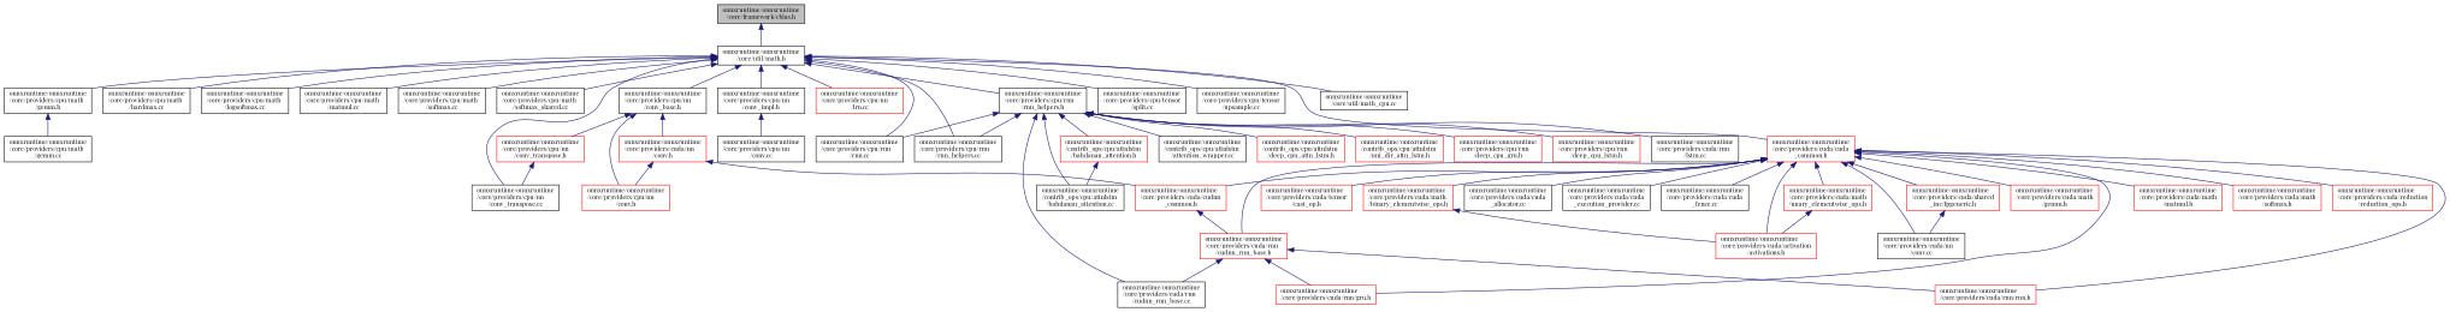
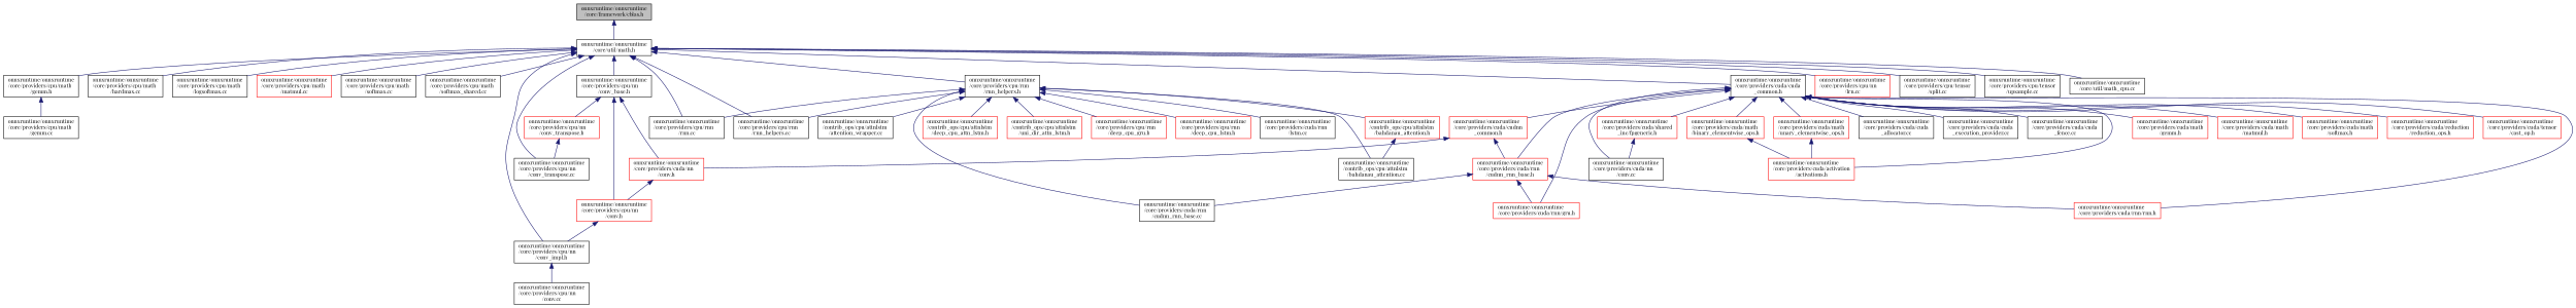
  digraph {
    fontname="Playfair Display"
    node [color=black fillcolor=white fontname="Playfair Display" fontsize=10 shape=record style=filled]
    edge [color=midnightblue dir=back fontname="Playfair Display" fontsize=10 labelfontname=Helvetica labelfontsize=10 style=solid]
    n1 [fillcolor=grey75 fontcolor=black height=0.2 label="onnxruntime/onnxruntime\l/core/framework/cblas.h" width=0.4]
    n2 [height=0.2 label="onnxruntime/onnxruntime\l/core/util/math.h" width=0.4]
    n3 [height=0.2 label="onnxruntime/onnxruntime\l/core/providers/cpu/math\l/gemm.h" width=0.4]
    n4 [height=0.2 label="onnxruntime/onnxruntime\l/core/providers/cpu/math\l/hardmax.cc" width=0.4]
    n5 [height=0.2 label="onnxruntime/onnxruntime\l/core/providers/cpu/math\l/logsoftmax.cc" width=0.4]
-   n6 [height=0.2 label="onnxruntime/onnxruntime\l/core/providers/cpu/math\l/matmul.cc" width=0.4]
+   n6 [color=red height=0.2 label="onnxruntime/onnxruntime\l/core/providers/cpu/math\l/matmul.cc" width=0.4]
    n7 [height=0.2 label="onnxruntime/onnxruntime\l/core/providers/cpu/math\l/softmax.cc" width=0.4]
    n8 [height=0.2 label="onnxruntime/onnxruntime\l/core/providers/cpu/math\l/softmax_shared.cc" width=0.4]
    n9 [height=0.2 label="onnxruntime/onnxruntime\l/core/providers/cpu/nn\l/conv_base.h" width=0.4]
    n10 [height=0.2 label="onnxruntime/onnxruntime\l/core/providers/cpu/nn\l/conv_impl.h" width=0.4]
    n11 [height=0.2 label="onnxruntime/onnxruntime\l/core/providers/cpu/nn\l/conv_transpose.cc" width=0.4]
    n12 [color=red height=0.2 label="onnxruntime/onnxruntime\l/core/providers/cpu/nn\l/lrn.cc" width=0.4]
    n13 [height=0.2 label="onnxruntime/onnxruntime\l/core/providers/cpu/rnn\l/rnn.cc" width=0.4]
    n14 [height=0.2 label="onnxruntime/onnxruntime\l/core/providers/cpu/rnn\l/rnn_helpers.cc" width=0.4]
    n15 [height=0.2 label="onnxruntime/onnxruntime\l/core/providers/cpu/rnn\l/rnn_helpers.h" width=0.4]
    n16 [height=0.2 label="onnxruntime/onnxruntime\l/core/providers/cpu/tensor\l/split.cc" width=0.4]
    n17 [height=0.2 label="onnxruntime/onnxruntime\l/core/providers/cpu/tensor\l/upsample.cc" width=0.4]
-   n18 [color=red height=0.2 label="onnxruntime/onnxruntime\l/core/providers/cuda/cuda\l_common.h" width=0.4]
+   n18 [height=0.2 label="onnxruntime/onnxruntime\l/core/providers/cuda/cuda\l_common.h" width=0.4]
    n19 [height=0.2 label="onnxruntime/onnxruntime\l/core/util/math_cpu.cc" width=0.4]
    n20 [height=0.2 label="onnxruntime/onnxruntime\l/core/providers/cpu/math\l/gemm.cc" width=0.4]
    n21 [color=red height=0.2 label="onnxruntime/onnxruntime\l/core/providers/cpu/nn\l/conv.h" width=0.4]
    n22 [color=red height=0.2 label="onnxruntime/onnxruntime\l/core/providers/cpu/nn\l/conv_transpose.h" width=0.4]
    n23 [color=red height=0.2 label="onnxruntime/onnxruntime\l/core/providers/cuda/nn\l/conv.h" width=0.4]
    n24 [height=0.2 label="onnxruntime/onnxruntime\l/core/providers/cpu/nn\l/conv.cc" width=0.4]
    n25 [height=0.2 label="onnxruntime/onnxruntime\l/contrib_ops/cpu/attnlstm\l/attention_wrapper.cc" width=0.4]
    n26 [color=red height=0.2 label="onnxruntime/onnxruntime\l/contrib_ops/cpu/attnlstm\l/bahdanau_attention.h" width=0.4]
    n27 [height=0.2 label="onnxruntime/onnxruntime\l/contrib_ops/cpu/attnlstm\l/bahdanau_attention.cc" width=0.4]
    n28 [color=red height=0.2 label="onnxruntime/onnxruntime\l/contrib_ops/cpu/attnlstm\l/deep_cpu_attn_lstm.h" width=0.4]
    n29 [color=red height=0.2 label="onnxruntime/onnxruntime\l/contrib_ops/cpu/attnlstm\l/uni_dir_attn_lstm.h" width=0.4]
    n30 [color=red height=0.2 label="onnxruntime/onnxruntime\l/core/providers/cpu/rnn\l/deep_cpu_gru.h" width=0.4]
    n31 [color=red height=0.2 label="onnxruntime/onnxruntime\l/core/providers/cpu/rnn\l/deep_cpu_lstm.h" width=0.4]
    n32 [height=0.2 label="onnxruntime/onnxruntime\l/core/providers/cuda/rnn\l/cudnn_rnn_base.cc" width=0.4]
    n33 [height=0.2 label="onnxruntime/onnxruntime\l/core/providers/cuda/rnn\l/lstm.cc" width=0.4]
    n34 [height=0.2 label="onnxruntime/onnxruntime\l/core/providers/cuda/nn\l/conv.cc" width=0.4]
    n35 [color=red height=0.2 label="onnxruntime/onnxruntime\l/core/providers/cuda/activation\l/activations.h" width=0.4]
    n36 [height=0.2 label="onnxruntime/onnxruntime\l/core/providers/cuda/cuda\l_allocator.cc" width=0.4]
    n37 [height=0.2 label="onnxruntime/onnxruntime\l/core/providers/cuda/cuda\l_execution_provider.cc" width=0.4]
    n38 [height=0.2 label="onnxruntime/onnxruntime\l/core/providers/cuda/cuda\l_fence.cc" width=0.4]
    n39 [color=red height=0.2 label="onnxruntime/onnxruntime\l/core/providers/cuda/cudnn\l_common.h" width=0.4]
    n40 [color=red height=0.2 label="onnxruntime/onnxruntime\l/core/providers/cuda/rnn\l/cudnn_rnn_base.h" width=0.4]
    n41 [color=red height=0.2 label="onnxruntime/onnxruntime\l/core/providers/cuda/rnn/gru.h" width=0.4]
    n42 [color=red height=0.2 label="onnxruntime/onnxruntime\l/core/providers/cuda/rnn/rnn.h" width=0.4]
    n43 [color=red height=0.2 label="onnxruntime/onnxruntime\l/core/providers/cuda/math\l/binary_elementwise_ops.h" width=0.4]
    n44 [color=red height=0.2 label="onnxruntime/onnxruntime\l/core/providers/cuda/math\l/gemm.h" width=0.4]
    n45 [color=red height=0.2 label="onnxruntime/onnxruntime\l/core/providers/cuda/math\l/matmul.h" width=0.4]
    n46 [color=red height=0.2 label="onnxruntime/onnxruntime\l/core/providers/cuda/math\l/softmax.h" width=0.4]
    n47 [color=red height=0.2 label="onnxruntime/onnxruntime\l/core/providers/cuda/math\l/unary_elementwise_ops.h" width=0.4]
    n48 [color=red height=0.2 label="onnxruntime/onnxruntime\l/core/providers/cuda/reduction\l/reduction_ops.h" width=0.4]
    n49 [color=red height=0.2 label="onnxruntime/onnxruntime\l/core/providers/cuda/shared\l_inc/fpgeneric.h" width=0.4]
    n50 [color=red height=0.2 label="onnxruntime/onnxruntime\l/core/providers/cuda/tensor\l/cast_op.h" width=0.4]
    n1 -> n2
    n2 -> n3
    n2 -> n4
    n2 -> n5
    n2 -> n6
    n2 -> n7
    n2 -> n8
    n2 -> n9
    n2 -> n10
    n2 -> n11
    n2 -> n12
    n2 -> n13
    n2 -> n14
    n2 -> n15
    n2 -> n16
    n2 -> n17
    n2 -> n18
    n2 -> n19
    n3 -> n20
    n9 -> n21
    n9 -> n22
    n9 -> n23
    n10 -> n24
    n15 -> n13
    n15 -> n14
    n15 -> n25
    n15 -> n26
    n15 -> n27
    n15 -> n28
    n15 -> n29
    n15 -> n30
    n15 -> n31
    n15 -> n32
    n15 -> n33
    n18 -> n34
    n18 -> n35
    n18 -> n36
    n18 -> n37
    n18 -> n38
    n18 -> n39
    n18 -> n40
    n18 -> n41
    n18 -> n42
    n18 -> n43
    n18 -> n44
    n18 -> n45
    n18 -> n46
    n18 -> n47
    n18 -> n48
    n18 -> n49
    n18 -> n50
+   n21 -> n10
    n22 -> n11
    n23 -> n21
    n26 -> n27
-   n23 -> n39
+   n39 -> n23
    n39 -> n40
    n40 -> n32
    n40 -> n41
    n40 -> n42
    n43 -> n35
    n47 -> n35
    n49 -> n34
  }
